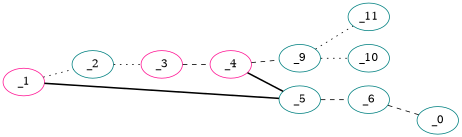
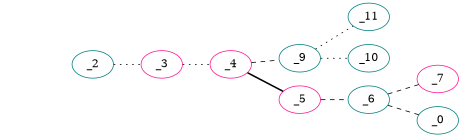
  graph {
    rankdir=LR
    node [charge=0 chem=1 color=teal symbol="C  " x=4.5032 y=-1.5194]
    edge [style=dotted valence=1]
-   _1 [color=deeppink x=4.0032]
    _2 [chem=5 symbol="S  " x=5.0032]
-   _5 [x=3.6942 y=-0.5684]
+   _5 [color=deeppink x=3.6942 y=-0.5684]
    _3 [color=deeppink x=5.3122 y=-0.5684]
    _6 [x=2.7431 y=-0.2593]
    _4 [color=deeppink y=0.0194]
+   _7 [chem=2 color=deeppink symbol="O  " x=2 y=-0.9285]
    n8 [chem=2 label=_0 symbol="O  " x=2.5352 y=0.7188]
    _9 [y=1.0194]
    _10 [chem=2 symbol="O  " x=5.3693 y=1.5194]
    _11 [chem=2 symbol="O  " x=3.6372 y=1.5194]
-   _1 -- _2
-   _1 -- _5 [style=bold valence=2]
    _2 -- _3
    _5 -- _6 [style=dashed]
-   _3 -- _4 [style=dashed valence=2]
+   _3 -- _4 [valence=2]
+   _6 -- _7 [style=dashed valence=2]
    _6 -- n8 [style=dashed]
    _4 -- _5 [style=bold]
    _4 -- _9 [style=dashed]
    _9 -- _10 [valence=2]
    _9 -- _11
  }
